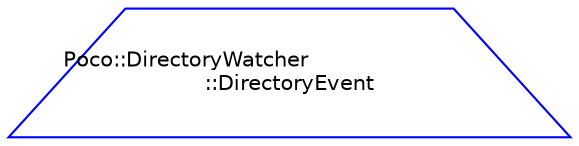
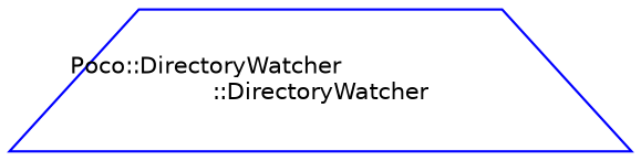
  digraph {
    rankdir=LR
-   n1 [color=blue fillcolor=white fontname=Helvetica fontsize=10 height=0.2 label="Poco::DirectoryWatcher\l::DirectoryEvent" shape=trapezium style=filled width=0.4]
+   n1 [color=blue fillcolor=white fontname=Helvetica fontsize=10 height=0.2 label="Poco::DirectoryWatcher\l::DirectoryWatcher" shape=trapezium style=filled width=0.4]
  }
